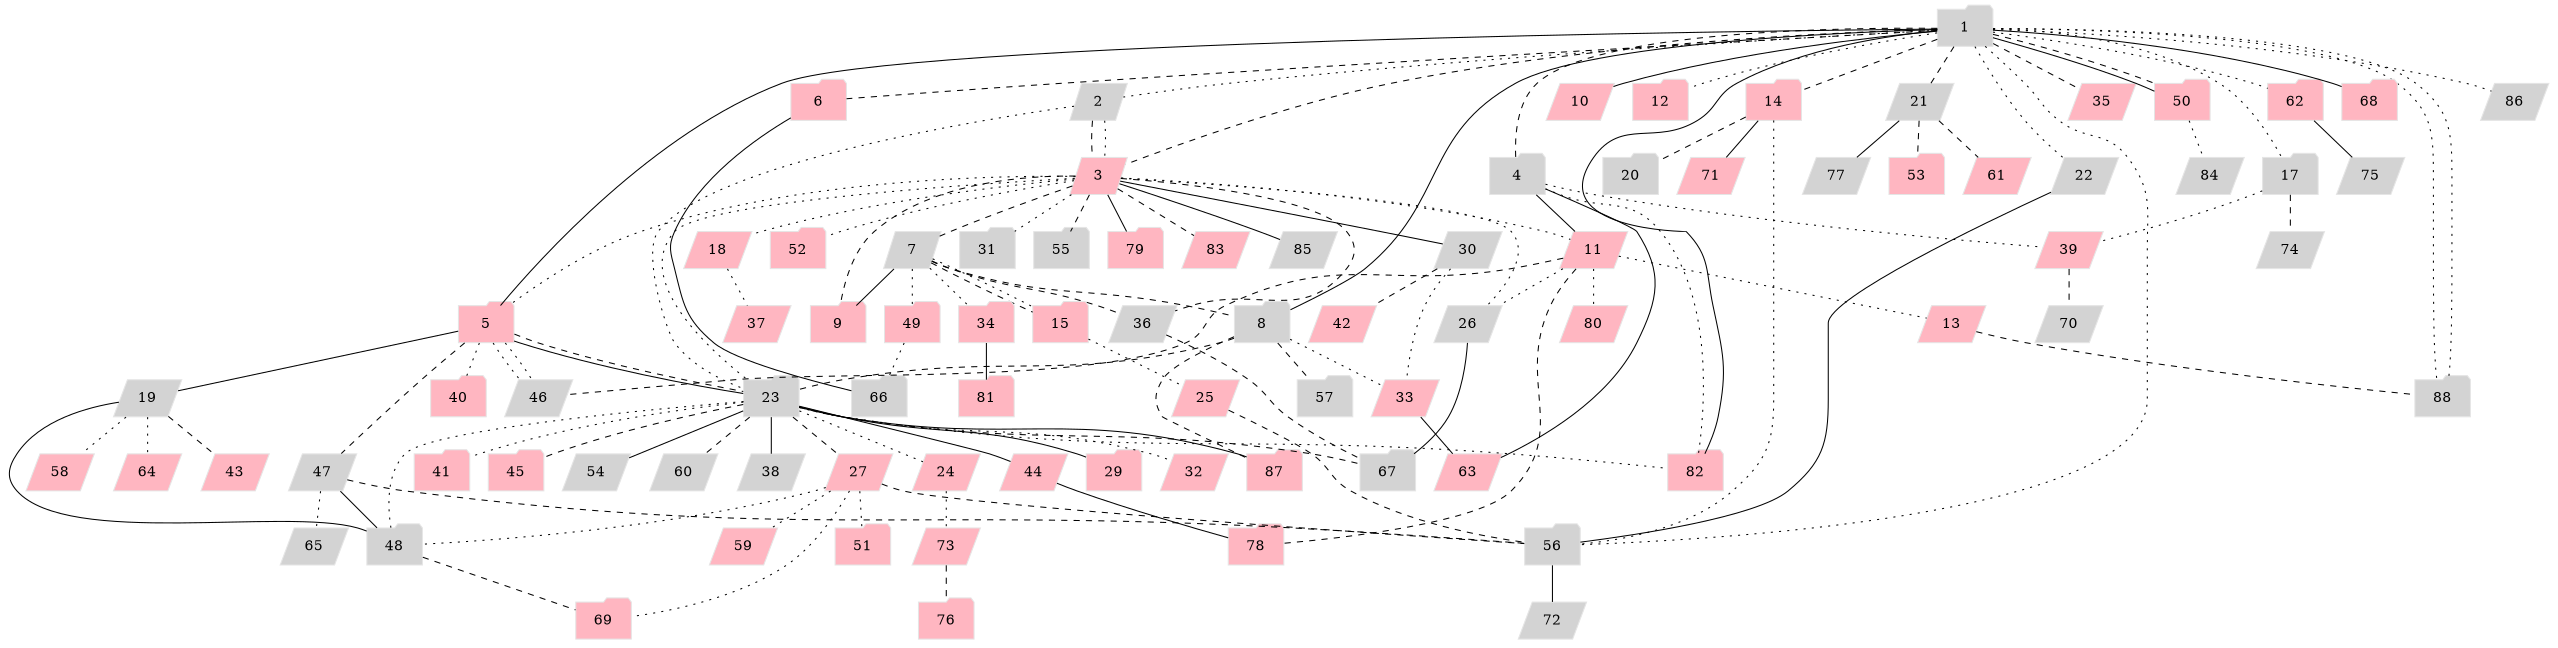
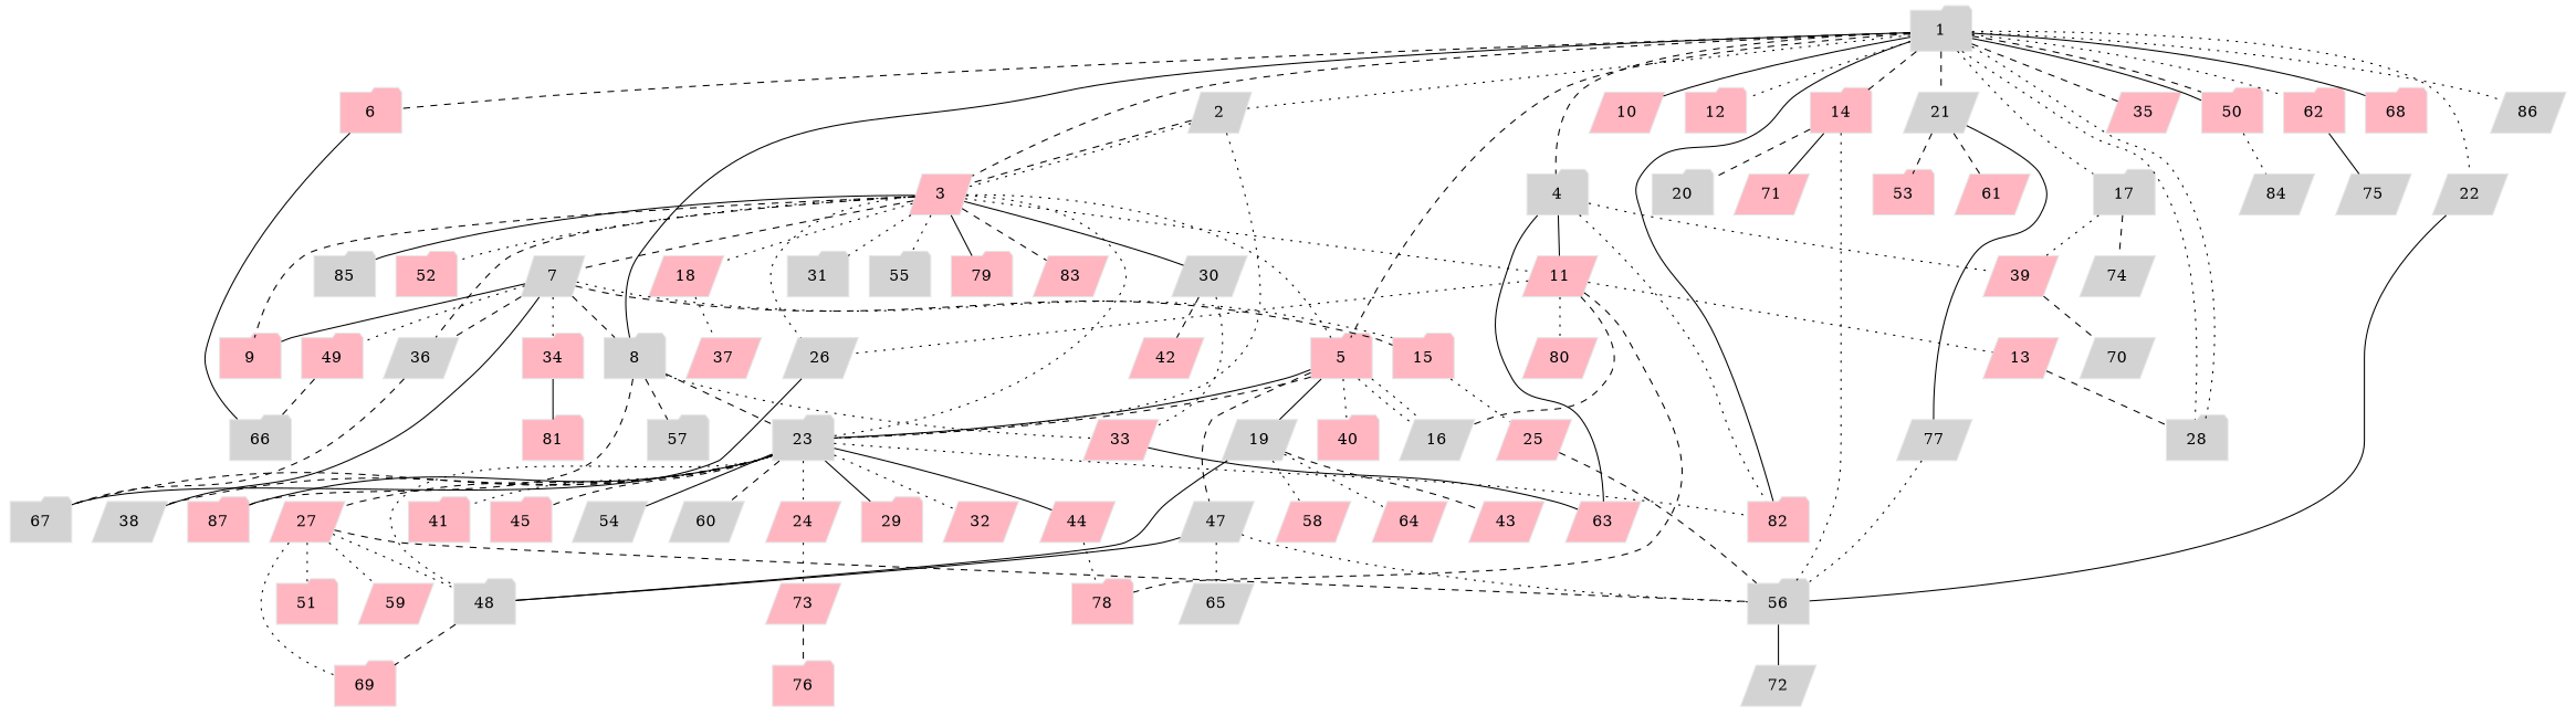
  graph {
    node [color=gray90 fillcolor=lightpink shape=parallelogram style=filled]
    edge [style=dotted]
    1 [fillcolor=lightgrey shape=folder]
    2 [fillcolor=lightgrey]
    3
    4 [fillcolor=lightgrey shape=folder]
    5 [shape=folder]
    6 [shape=folder]
    8 [fillcolor=lightgrey shape=folder]
    10
    12 [shape=folder]
    14 [shape=folder]
    17 [fillcolor=lightgrey shape=folder]
    21 [fillcolor=lightgrey]
    22 [fillcolor=lightgrey]
-   28 [fillcolor=lightgrey shape=folder label=88]
+   28 [fillcolor=lightgrey shape=folder]
    35
    50 [shape=folder]
    56 [fillcolor=lightgrey shape=folder]
    62 [shape=folder]
    68 [shape=folder]
    82 [shape=folder]
    86 [fillcolor=lightgrey]
    23 [fillcolor=lightgrey shape=folder]
    52 [shape=folder]
    7 [fillcolor=lightgrey]
    9 [shape=folder]
    11
    18
    26 [fillcolor=lightgrey]
    30 [fillcolor=lightgrey]
    31 [fillcolor=lightgrey shape=folder]
    36 [fillcolor=lightgrey]
    55 [fillcolor=lightgrey shape=folder]
    79 [shape=folder]
    83
-   85 [fillcolor=lightgrey]
+   85 [fillcolor=lightgrey shape=folder]
    39
    63
-   16 [fillcolor=lightgrey label=46]
+   16 [fillcolor=lightgrey]
    19 [fillcolor=lightgrey]
    40 [shape=folder]
    47 [fillcolor=lightgrey]
    66 [fillcolor=lightgrey shape=folder]
    33
    57 [fillcolor=lightgrey shape=folder]
    87 [shape=folder]
    20 [fillcolor=lightgrey shape=folder]
    71
    74 [fillcolor=lightgrey]
    53 [shape=folder]
    61
    77 [fillcolor=lightgrey]
    27
    48 [fillcolor=lightgrey shape=folder]
    51 [shape=folder]
    59
    69 [shape=folder]
    84 [fillcolor=lightgrey]
    72 [fillcolor=lightgrey]
    75 [fillcolor=lightgrey]
    38 [fillcolor=lightgrey]
    24
    29 [shape=folder]
    32
    41 [shape=folder]
    44
    45 [shape=folder]
    54 [fillcolor=lightgrey]
    60 [fillcolor=lightgrey]
    67 [fillcolor=lightgrey shape=folder]
    15 [shape=folder]
    34 [shape=folder]
    49 [shape=folder]
    13
    78 [shape=folder]
    80
    37
    42
    70 [fillcolor=lightgrey]
    43
    58
    64
    65 [fillcolor=lightgrey]
    25
    81 [shape=folder]
    73
    76 [shape=folder]
    1 -- 2
    1 -- 3 [style=dashed]
    1 -- 4 [style=dashed]
-   1 -- 5 [style=solid]
+   1 -- 5 [style=dashed]
    1 -- 6 [style=dashed]
    1 -- 8 [style=solid]
    1 -- 10 [style=solid]
    1 -- 12
    1 -- 14 [style=dashed]
    1 -- 17
    1 -- 21 [style=dashed]
    1 -- 22
    1 -- 28
    1 -- 28
    1 -- 35 [style=dashed]
    1 -- 50 [style=solid]
    1 -- 50 [style=dashed]
-   1 -- 56
+   77 -- 56
    1 -- 62
    1 -- 68 [style=solid]
    1 -- 82 [style=solid]
    1 -- 86
    2 -- 3 [style=dashed]
    2 -- 3
    2 -- 23
    3 -- 5
    3 -- 23
    3 -- 52
    3 -- 7 [style=dashed]
    3 -- 9 [style=dashed]
    3 -- 11
    3 -- 18
    3 -- 26
    3 -- 30 [style=solid]
    3 -- 31
    3 -- 36 [style=dashed]
-   3 -- 55 [style=dashed]
+   3 -- 55
    3 -- 79 [style=solid]
    3 -- 83 [style=dashed]
    3 -- 85 [style=solid]
    4 -- 82
    4 -- 11 [style=solid]
    4 -- 39
    4 -- 63 [style=solid]
    5 -- 23 [style=solid]
    5 -- 23 [style=dashed]
    5 -- 16
    5 -- 16
    5 -- 19 [style=solid]
    5 -- 40
    5 -- 47 [style=dashed]
    6 -- 66 [style=solid]
    8 -- 23 [style=dashed]
    8 -- 33
    8 -- 57 [style=dashed]
    8 -- 87 [style=dashed]
    14 -- 56
    14 -- 20 [style=dashed]
    14 -- 71 [style=solid]
    17 -- 39
    17 -- 74 [style=dashed]
    21 -- 53 [style=dashed]
    21 -- 61 [style=dashed]
    21 -- 77 [style=solid]
    22 -- 56 [style=solid]
    50 -- 84
    56 -- 72 [style=solid]
    62 -- 75 [style=solid]
    23 -- 82
    23 -- 87 [style=solid]
    23 -- 27 [style=dashed]
    23 -- 48
-   23 -- 38 [style=solid]
+   23 -- 38 [style=dashed]
    23 -- 24
    23 -- 29 [style=solid]
    23 -- 32
    23 -- 41
    23 -- 44 [style=solid]
    23 -- 45 [style=dashed]
    23 -- 54 [style=solid]
    23 -- 60 [style=dashed]
    23 -- 67 [style=dashed]
    7 -- 8 [style=dashed]
    7 -- 9 [style=solid]
    7 -- 36 [style=dashed]
+   7 -- 38 [style=solid]
    7 -- 15 [style=dashed]
    7 -- 15
    7 -- 34
    7 -- 49
    11 -- 26
    11 -- 16 [style=dashed]
    11 -- 13
    11 -- 78 [style=dashed]
    11 -- 80
    18 -- 37
    26 -- 67 [style=solid]
    30 -- 33
    30 -- 42 [style=dashed]
    36 -- 67 [style=dashed]
    39 -- 70 [style=dashed]
    19 -- 48 [style=solid]
    19 -- 43 [style=dashed]
    19 -- 58
    19 -- 64
-   47 -- 56 [style=dashed]
+   47 -- 56
    47 -- 48 [style=solid]
    47 -- 65
    33 -- 63 [style=solid]
    27 -- 56 [style=dashed]
    27 -- 48
    27 -- 51
    27 -- 59
    27 -- 69
    48 -- 69 [style=dashed]
    24 -- 73
-   44 -- 78 [style=solid]
+   44 -- 78
    15 -- 25
    34 -- 81 [style=solid]
-   49 -- 66
+   49 -- 66 [style=dashed]
    13 -- 28 [style=dashed]
    25 -- 56 [style=dashed]
    73 -- 76 [style=dashed]
  }
